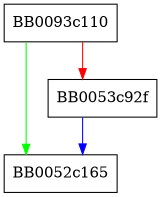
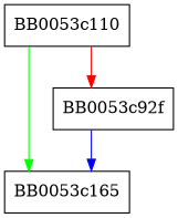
  digraph {
    splines=ortho
    node [shape=box]
-   BB0053c110 [label=BB0093c110]
-   BB0053c165 [label=BB0052c165]
+   BB0053c110
+   BB0053c165
    n3 [label=BB0053c92f]
    BB0053c110 -> BB0053c165 [color=green]
    BB0053c110 -> n3 [color=red]
    n3 -> BB0053c165 [color=blue]
  }
